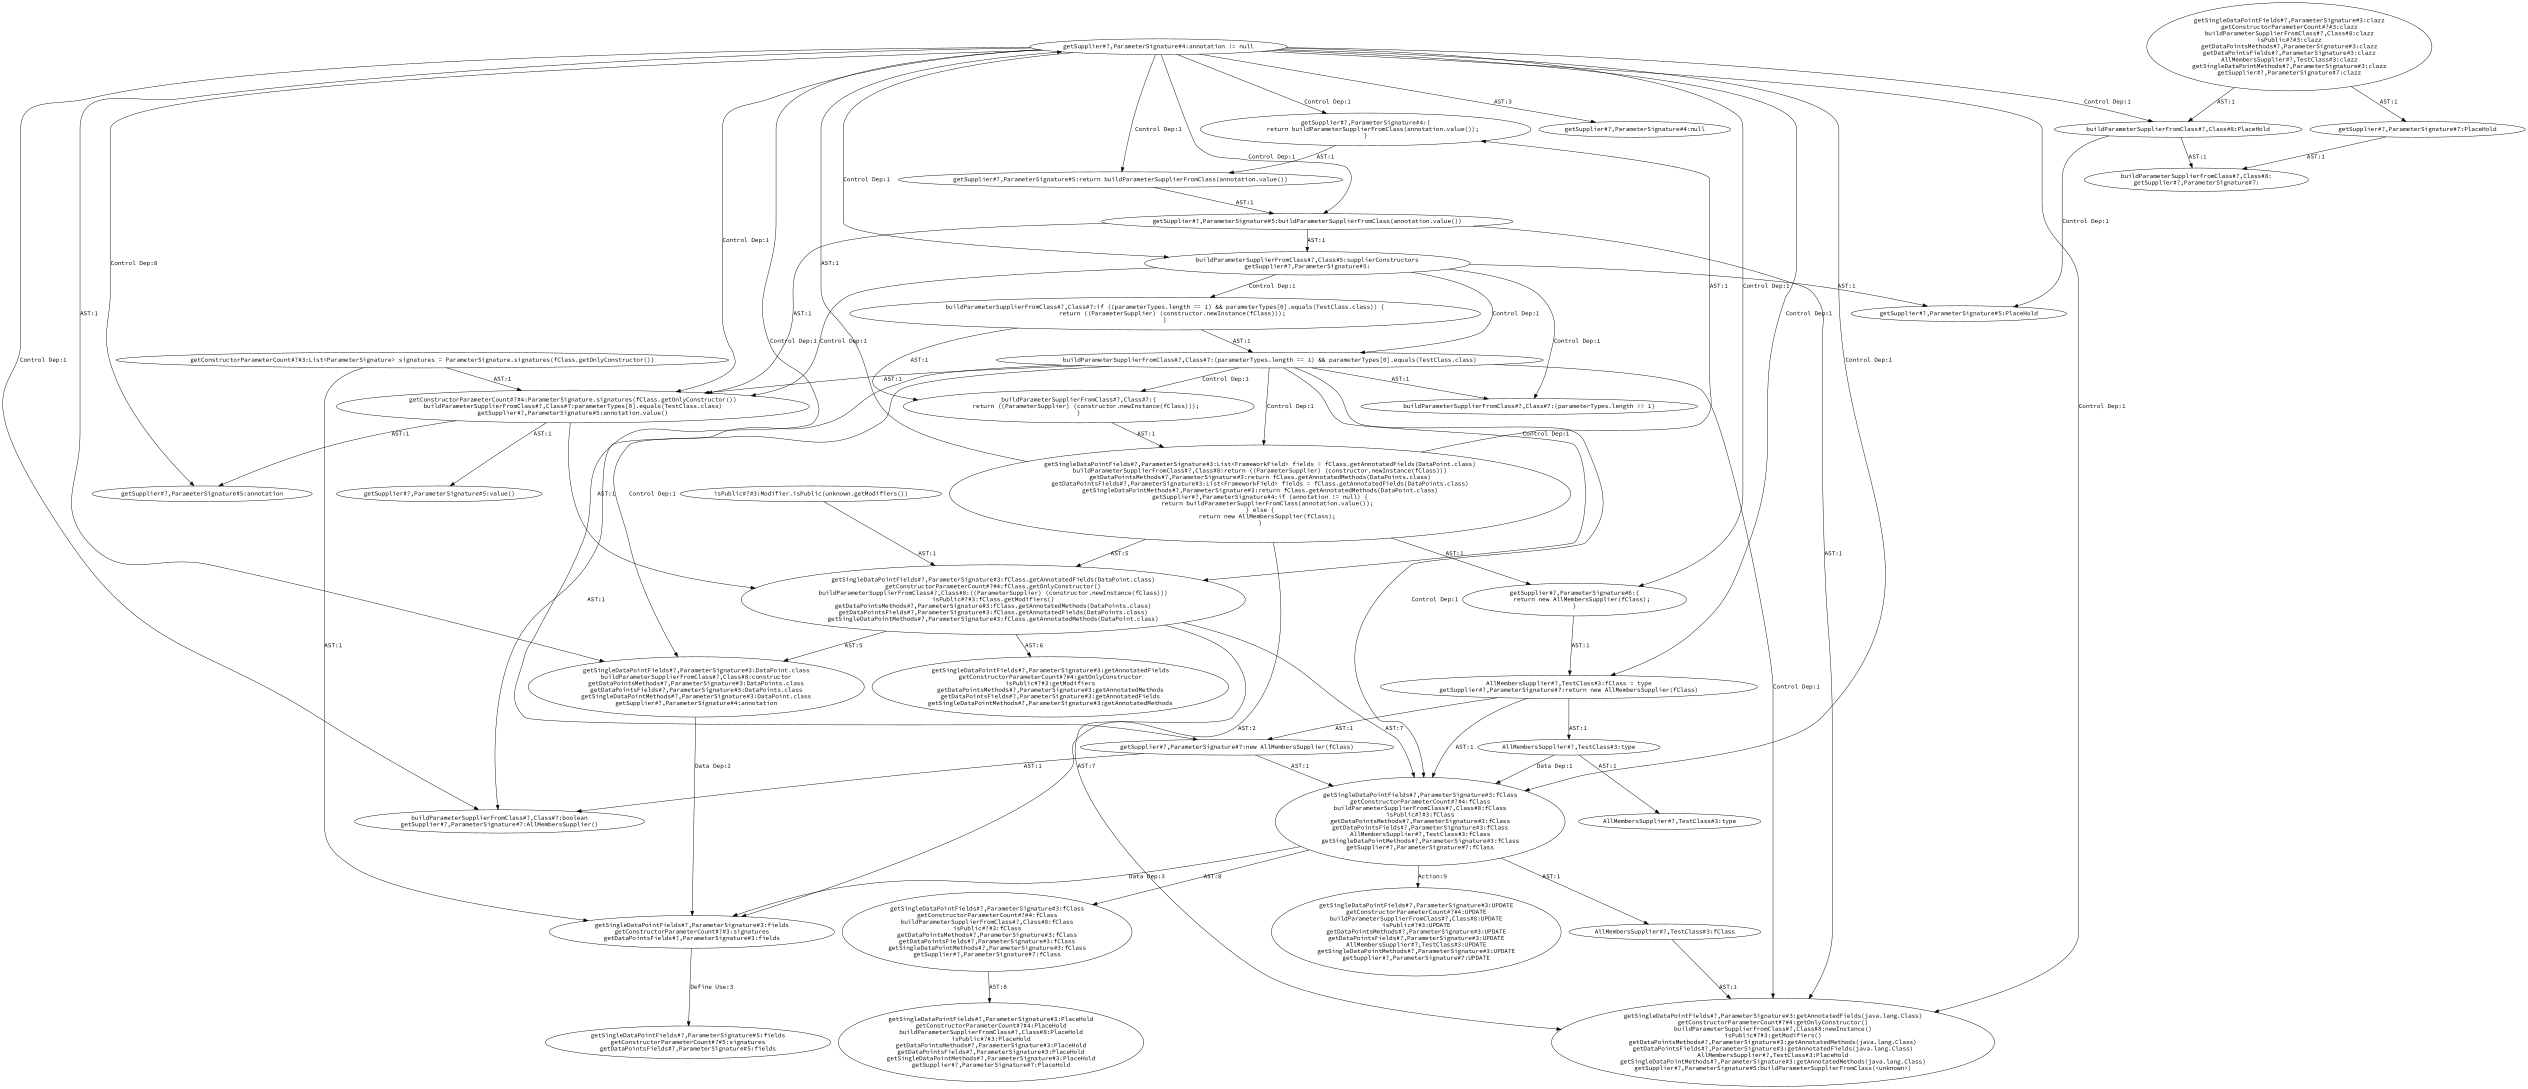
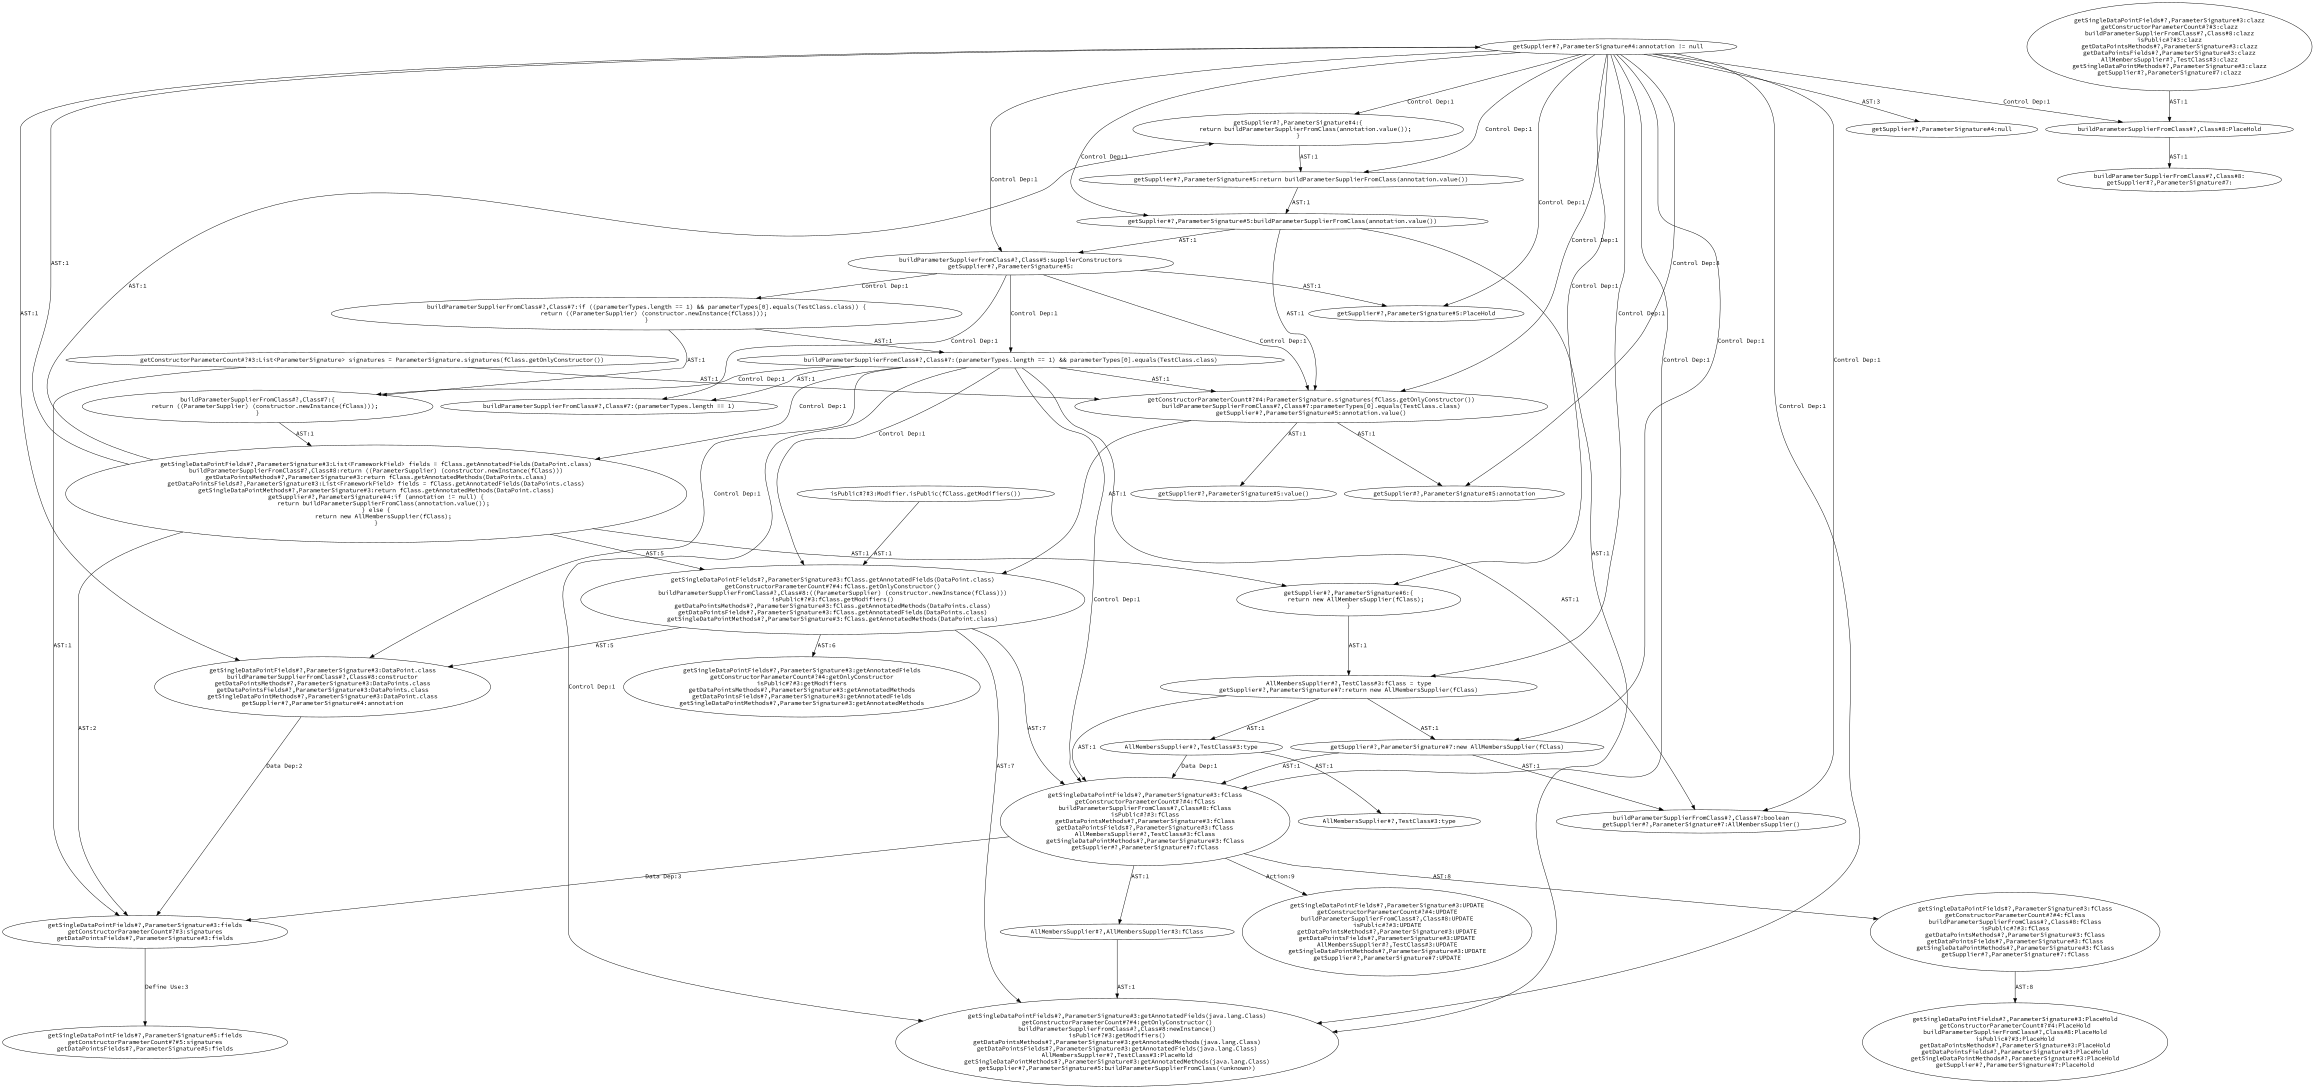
  digraph {
    fontname="Source Code Pro"
    node [fontname="Source Code Pro" shape=ellipse]
    edge [fontname="Source Code Pro"]
    n1 [label="getSingleDataPointFields#?,ParameterSignature#3:UPDATE\ngetConstructorParameterCount#?#4:UPDATE\nbuildParameterSupplierFromClass#?,Class#8:UPDATE\nisPublic#?#3:UPDATE\ngetDataPointsMethods#?,ParameterSignature#3:UPDATE\ngetDataPointsFields#?,ParameterSignature#3:UPDATE\nAllMembersSupplier#?,TestClass#3:UPDATE\ngetSingleDataPointMethods#?,ParameterSignature#3:UPDATE\ngetSupplier#?,ParameterSignature#7:UPDATE"]
    n2 [label="getSingleDataPointFields#?,ParameterSignature#3:fClass\ngetConstructorParameterCount#?#4:fClass\nbuildParameterSupplierFromClass#?,Class#8:fClass\nisPublic#?#3:fClass\ngetDataPointsMethods#?,ParameterSignature#3:fClass\ngetDataPointsFields#?,ParameterSignature#3:fClass\nAllMembersSupplier#?,TestClass#3:fClass\ngetSingleDataPointMethods#?,ParameterSignature#3:fClass\ngetSupplier#?,ParameterSignature#7:fClass"]
    n3 [label="getSingleDataPointFields#?,ParameterSignature#3:fClass\ngetConstructorParameterCount#?#4:fClass\nbuildParameterSupplierFromClass#?,Class#8:fClass\nisPublic#?#3:fClass\ngetDataPointsMethods#?,ParameterSignature#3:fClass\ngetDataPointsFields#?,ParameterSignature#3:fClass\ngetSingleDataPointMethods#?,ParameterSignature#3:fClass\ngetSupplier#?,ParameterSignature#7:fClass"]
    n4 [label="getSingleDataPointFields#?,ParameterSignature#3:fields\ngetConstructorParameterCount#?#3:signatures\ngetDataPointsFields#?,ParameterSignature#3:fields"]
-   n5 [label="AllMembersSupplier#?,TestClass#3:fClass"]
+   n5 [label="AllMembersSupplier#?,AllMembersSupplier#3:fClass"]
    n6 [label="getSingleDataPointFields#?,ParameterSignature#3:PlaceHold\ngetConstructorParameterCount#?#4:PlaceHold\nbuildParameterSupplierFromClass#?,Class#8:PlaceHold\nisPublic#?#3:PlaceHold\ngetDataPointsMethods#?,ParameterSignature#3:PlaceHold\ngetDataPointsFields#?,ParameterSignature#3:PlaceHold\ngetSingleDataPointMethods#?,ParameterSignature#3:PlaceHold\ngetSupplier#?,ParameterSignature#7:PlaceHold"]
    n7 [label="getSingleDataPointFields#?,ParameterSignature#5:fields\ngetConstructorParameterCount#?#5:signatures\ngetDataPointsFields#?,ParameterSignature#5:fields"]
    n8 [label="getSingleDataPointFields#?,ParameterSignature#3:getAnnotatedFields(java.lang.Class)\ngetConstructorParameterCount#?#4:getOnlyConstructor()\nbuildParameterSupplierFromClass#?,Class#8:newInstance()\nisPublic#?#3:getModifiers()\ngetDataPointsMethods#?,ParameterSignature#3:getAnnotatedMethods(java.lang.Class)\ngetDataPointsFields#?,ParameterSignature#3:getAnnotatedFields(java.lang.Class)\nAllMembersSupplier#?,TestClass#3:PlaceHold\ngetSingleDataPointMethods#?,ParameterSignature#3:getAnnotatedMethods(java.lang.Class)\ngetSupplier#?,ParameterSignature#5:buildParameterSupplierFromClass(<unknown>)"]
    n9 [label="getSingleDataPointFields#?,ParameterSignature#3:fClass.getAnnotatedFields(DataPoint.class)\ngetConstructorParameterCount#?#4:fClass.getOnlyConstructor()\nbuildParameterSupplierFromClass#?,Class#8:((ParameterSupplier) (constructor.newInstance(fClass)))\nisPublic#?#3:fClass.getModifiers()\ngetDataPointsMethods#?,ParameterSignature#3:fClass.getAnnotatedMethods(DataPoints.class)\ngetDataPointsFields#?,ParameterSignature#3:fClass.getAnnotatedFields(DataPoints.class)\ngetSingleDataPointMethods#?,ParameterSignature#3:fClass.getAnnotatedMethods(DataPoint.class)"]
    n10 [label="getSingleDataPointFields#?,ParameterSignature#3:getAnnotatedFields\ngetConstructorParameterCount#?#4:getOnlyConstructor\nisPublic#?#3:getModifiers\ngetDataPointsMethods#?,ParameterSignature#3:getAnnotatedMethods\ngetDataPointsFields#?,ParameterSignature#3:getAnnotatedFields\ngetSingleDataPointMethods#?,ParameterSignature#3:getAnnotatedMethods"]
    n11 [label="getSingleDataPointFields#?,ParameterSignature#3:DataPoint.class\nbuildParameterSupplierFromClass#?,Class#8:constructor\ngetDataPointsMethods#?,ParameterSignature#3:DataPoints.class\ngetDataPointsFields#?,ParameterSignature#3:DataPoints.class\ngetSingleDataPointMethods#?,ParameterSignature#3:DataPoint.class\ngetSupplier#?,ParameterSignature#4:annotation"]
    n12 [label="getSingleDataPointFields#?,ParameterSignature#3:List<FrameworkField> fields = fClass.getAnnotatedFields(DataPoint.class)\nbuildParameterSupplierFromClass#?,Class#8:return ((ParameterSupplier) (constructor.newInstance(fClass)))\ngetDataPointsMethods#?,ParameterSignature#3:return fClass.getAnnotatedMethods(DataPoints.class)\ngetDataPointsFields#?,ParameterSignature#3:List<FrameworkField> fields = fClass.getAnnotatedFields(DataPoints.class)\ngetSingleDataPointMethods#?,ParameterSignature#3:return fClass.getAnnotatedMethods(DataPoint.class)\ngetSupplier#?,ParameterSignature#4:if (annotation != null) \{\n    return buildParameterSupplierFromClass(annotation.value());\n\} else \{\n    return new AllMembersSupplier(fClass);\n\}"]
    n13 [label="getSupplier#?,ParameterSignature#4:annotation != null"]
    n14 [label="getSupplier#?,ParameterSignature#4:\{\n    return buildParameterSupplierFromClass(annotation.value());\n\}"]
    n15 [label="getSupplier#?,ParameterSignature#6:\{\n    return new AllMembersSupplier(fClass);\n\}"]
    n16 [label="buildParameterSupplierFromClass#?,Class#8:PlaceHold"]
    n17 [label="getConstructorParameterCount#?#4:ParameterSignature.signatures(fClass.getOnlyConstructor())\nbuildParameterSupplierFromClass#?,Class#7:parameterTypes[0].equals(TestClass.class)\ngetSupplier#?,ParameterSignature#5:annotation.value()"]
    n18 [label="getSupplier#?,ParameterSignature#5:annotation"]
    n19 [label="buildParameterSupplierFromClass#?,Class#7:boolean\ngetSupplier#?,ParameterSignature#7:AllMembersSupplier()"]
    n20 [label="buildParameterSupplierFromClass#?,Class#5:supplierConstructors\ngetSupplier#?,ParameterSignature#5:"]
    n21 [label="getSupplier#?,ParameterSignature#5:PlaceHold"]
    n22 [label="AllMembersSupplier#?,TestClass#3:fClass = type\ngetSupplier#?,ParameterSignature#7:return new AllMembersSupplier(fClass)"]
    n23 [label="getSupplier#?,ParameterSignature#7:new AllMembersSupplier(fClass)"]
    n24 [label="getSupplier#?,ParameterSignature#4:null"]
    n25 [label="getSupplier#?,ParameterSignature#5:return buildParameterSupplierFromClass(annotation.value())"]
    n26 [label="getSupplier#?,ParameterSignature#5:buildParameterSupplierFromClass(annotation.value())"]
    n27 [label="getSingleDataPointFields#?,ParameterSignature#3:clazz\ngetConstructorParameterCount#?#3:clazz\nbuildParameterSupplierFromClass#?,Class#8:clazz\nisPublic#?#3:clazz\ngetDataPointsMethods#?,ParameterSignature#3:clazz\ngetDataPointsFields#?,ParameterSignature#3:clazz\nAllMembersSupplier#?,TestClass#3:clazz\ngetSingleDataPointMethods#?,ParameterSignature#3:clazz\ngetSupplier#?,ParameterSignature#7:clazz"]
-   n28 [label="getSupplier#?,ParameterSignature#7:PlaceHold"]
    n29 [label="buildParameterSupplierFromClass#?,Class#8:\ngetSupplier#?,ParameterSignature#7:"]
    n30 [label="getSupplier#?,ParameterSignature#5:value()"]
    n31 [label="getConstructorParameterCount#?#3:List<ParameterSignature> signatures = ParameterSignature.signatures(fClass.getOnlyConstructor())"]
    n32 [label="buildParameterSupplierFromClass#?,Class#7:(parameterTypes.length == 1) && parameterTypes[0].equals(TestClass.class)"]
    n33 [label="buildParameterSupplierFromClass#?,Class#7:(parameterTypes.length == 1)"]
    n34 [label="buildParameterSupplierFromClass#?,Class#7:\{\n    return ((ParameterSupplier) (constructor.newInstance(fClass)));\n\}"]
    n35 [label="buildParameterSupplierFromClass#?,Class#7:if ((parameterTypes.length == 1) && parameterTypes[0].equals(TestClass.class)) \{\n    return ((ParameterSupplier) (constructor.newInstance(fClass)));\n\}"]
-   n36 [label="isPublic#?#3:Modifier.isPublic(unknown.getModifiers())"]
+   n36 [label="isPublic#?#3:Modifier.isPublic(fClass.getModifiers())"]
    n37 [label="AllMembersSupplier#?,TestClass#3:type"]
    n38 [label="AllMembersSupplier#?,TestClass#3:type"]
    n2 -> n1 [label="Action:9"]
    n2 -> n3 [label="AST:8"]
    n2 -> n4 [label="Data Dep:3"]
    n2 -> n5 [label="AST:1"]
    n3 -> n6 [label="AST:8"]
    n4 -> n7 [label="Define Use:3"]
    n5 -> n8 [label="AST:1"]
    n9 -> n2 [label="AST:7"]
    n9 -> n8 [label="AST:7"]
    n9 -> n10 [label="AST:6"]
    n9 -> n11 [label="AST:5"]
    n11 -> n4 [label="Data Dep:2"]
    n12 -> n4 [label="AST:2"]
    n12 -> n9 [label="AST:5"]
    n12 -> n13 [label="AST:1"]
    n12 -> n14 [label="AST:1"]
    n12 -> n15 [label="AST:1"]
    n13 -> n2 [label="Control Dep:1"]
    n13 -> n8 [label="Control Dep:1"]
    n13 -> n11 [label="AST:1"]
    n13 -> n14 [label="Control Dep:1"]
    n13 -> n15 [label="Control Dep:1"]
    n13 -> n16 [label="Control Dep:1"]
    n13 -> n17 [label="Control Dep:1"]
    n13 -> n18 [label="Control Dep:8"]
    n13 -> n19 [label="Control Dep:1"]
    n13 -> n20 [label="Control Dep:1"]
-   n16 -> n21 [label="Control Dep:1"]
+   n13 -> n21 [label="Control Dep:1"]
    n13 -> n22 [label="Control Dep:1"]
    n13 -> n23 [label="Control Dep:1"]
    n13 -> n24 [label="AST:3"]
    n13 -> n25 [label="Control Dep:1"]
    n13 -> n26 [label="Control Dep:1"]
    n14 -> n25 [label="AST:1"]
    n15 -> n22 [label="AST:1"]
    n16 -> n29 [label="AST:1"]
    n17 -> n9 [label="AST:1"]
    n17 -> n18 [label="AST:1"]
    n17 -> n30 [label="AST:1"]
    n20 -> n17 [label="Control Dep:1"]
    n20 -> n21 [label="AST:1"]
    n20 -> n32 [label="Control Dep:1"]
    n20 -> n33 [label="Control Dep:1"]
    n20 -> n35 [label="Control Dep:1"]
    n22 -> n2 [label="AST:1"]
    n22 -> n23 [label="AST:1"]
    n22 -> n37 [label="AST:1"]
    n23 -> n2 [label="AST:1"]
    n23 -> n19 [label="AST:1"]
    n25 -> n26 [label="AST:1"]
    n26 -> n8 [label="AST:1"]
    n26 -> n17 [label="AST:1"]
    n26 -> n20 [label="AST:1"]
    n27 -> n16 [label="AST:1"]
-   n27 -> n28 [label="AST:1"]
-   n28 -> n29 [label="AST:1"]
    n31 -> n4 [label="AST:1"]
    n31 -> n17 [label="AST:1"]
    n32 -> n2 [label="Control Dep:1"]
    n32 -> n8 [label="Control Dep:1"]
    n32 -> n9 [label="Control Dep:1"]
    n32 -> n11 [label="Control Dep:1"]
    n32 -> n12 [label="Control Dep:1"]
    n32 -> n17 [label="AST:1"]
    n32 -> n19 [label="AST:1"]
    n32 -> n33 [label="AST:1"]
    n32 -> n34 [label="Control Dep:1"]
    n34 -> n12 [label="AST:1"]
    n35 -> n32 [label="AST:1"]
    n35 -> n34 [label="AST:1"]
    n36 -> n9 [label="AST:1"]
    n37 -> n2 [label="Data Dep:1"]
    n37 -> n38 [label="AST:1"]
  }
